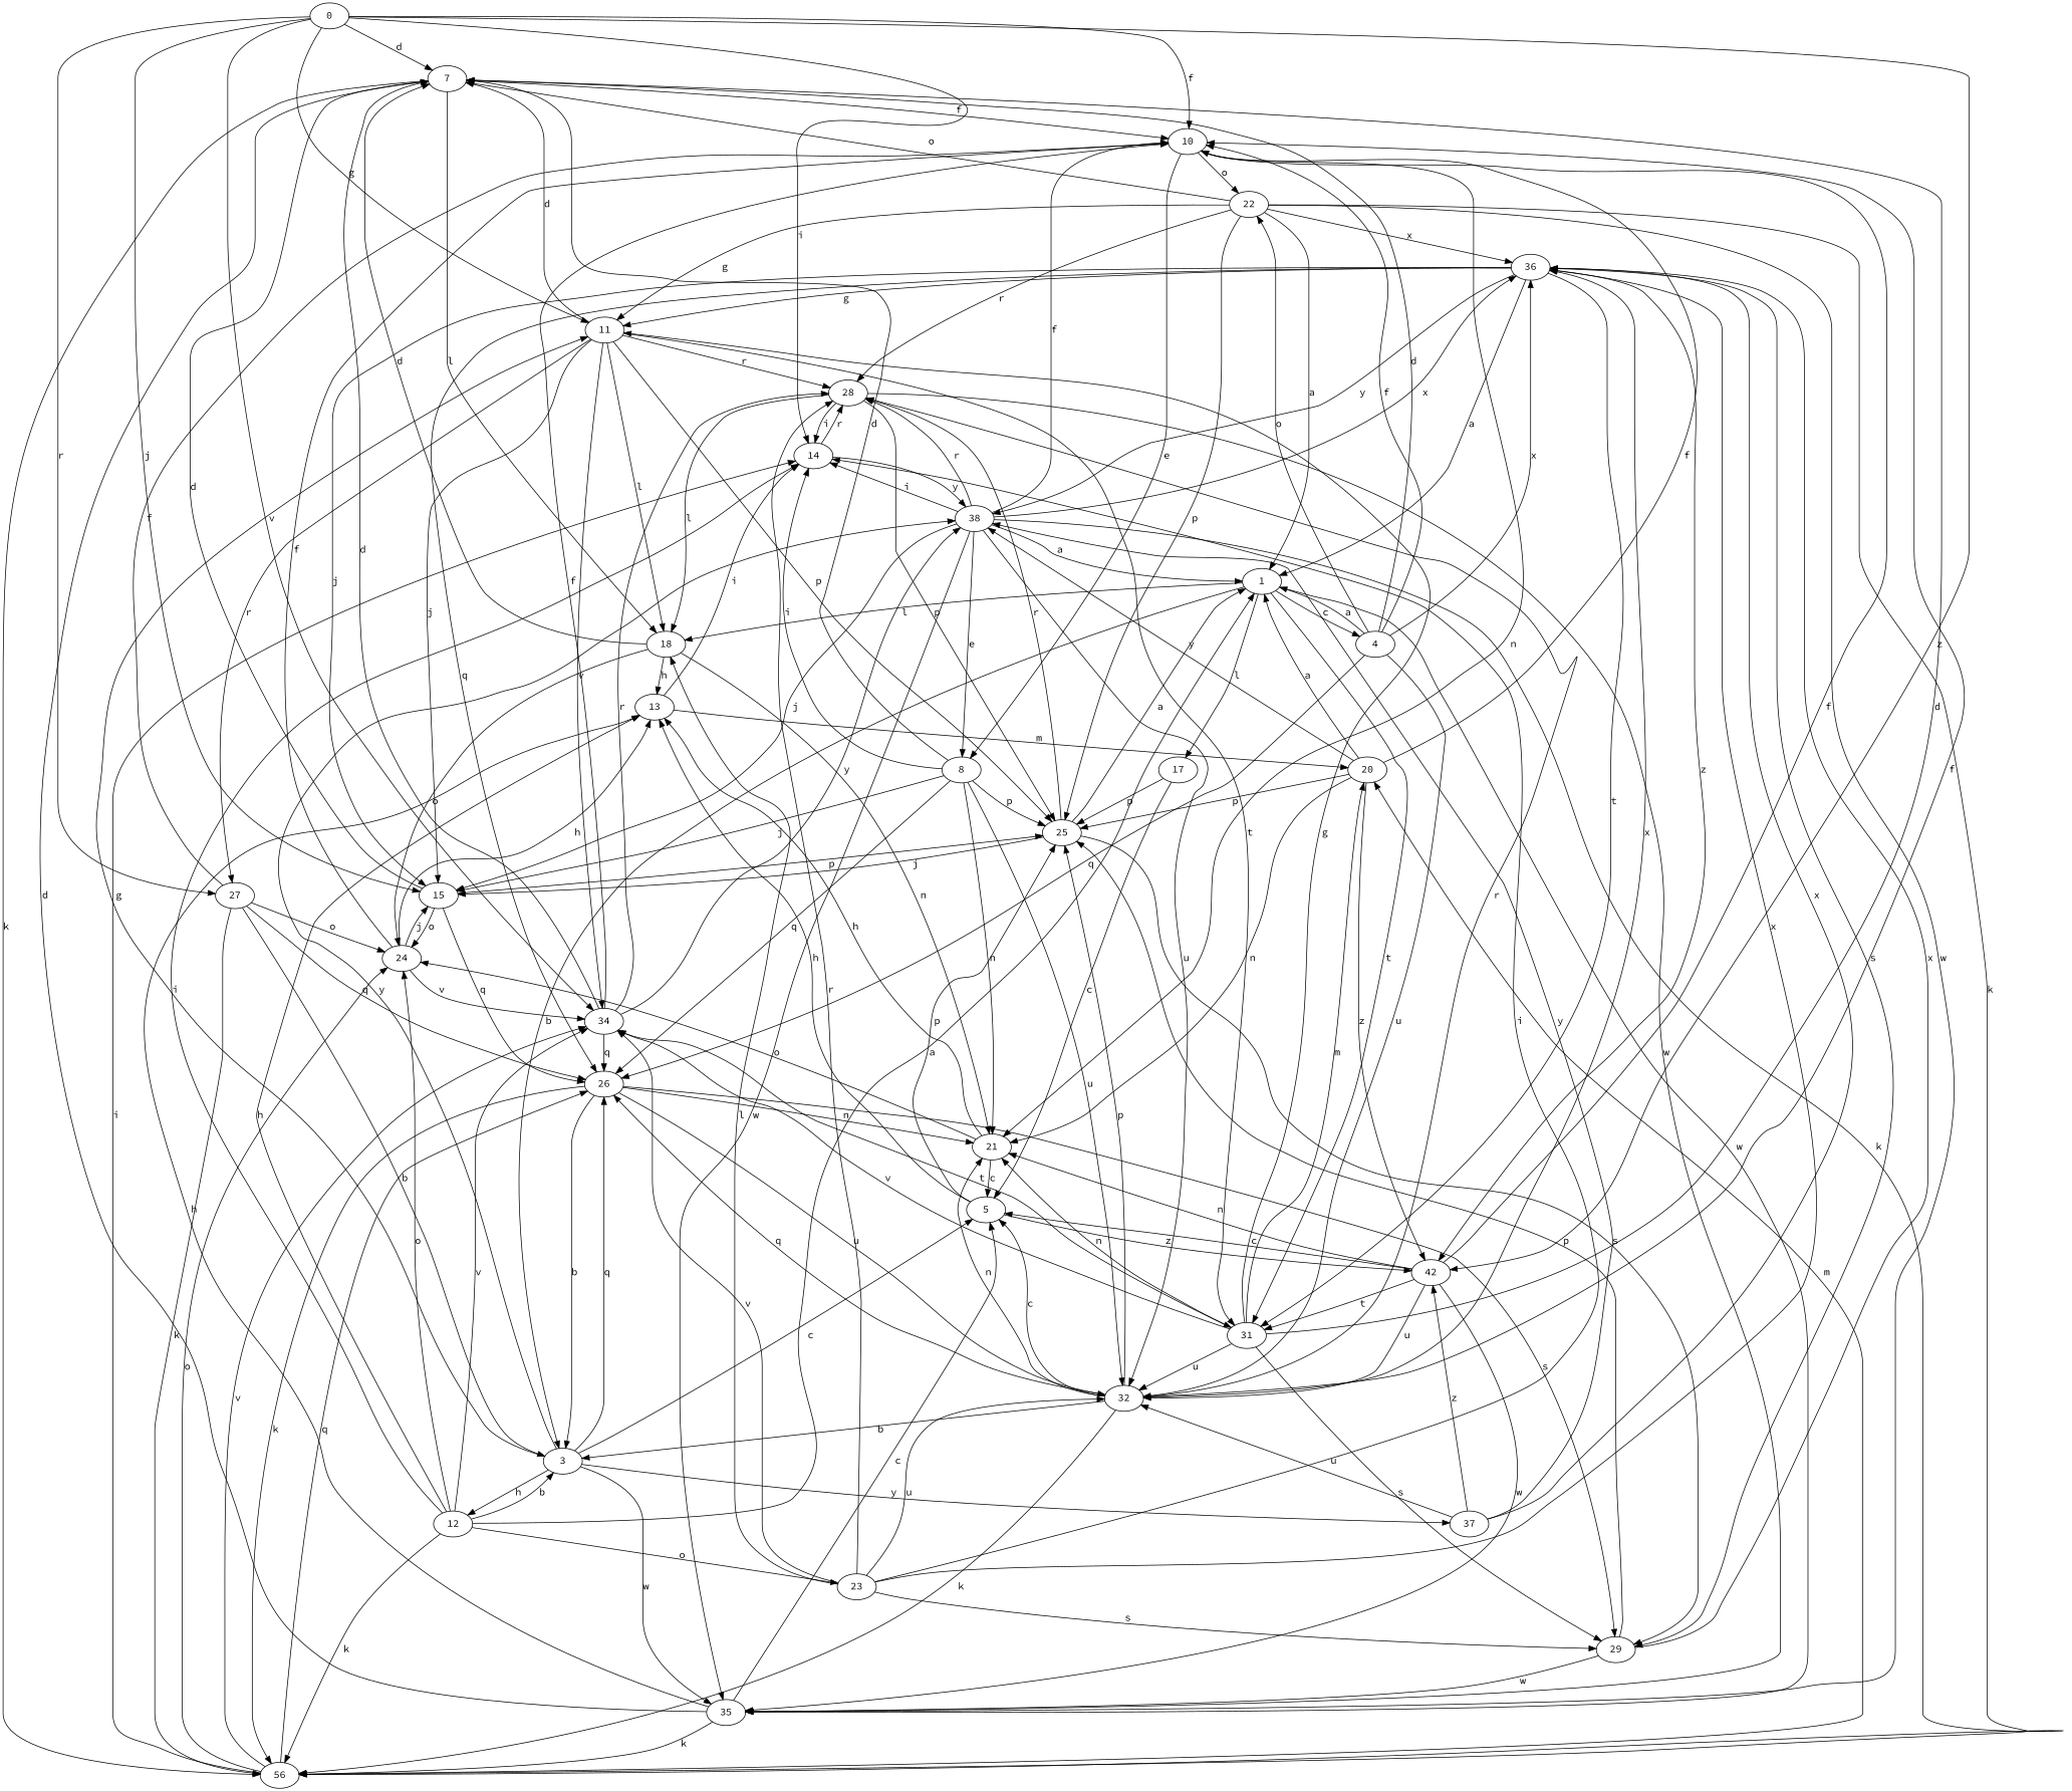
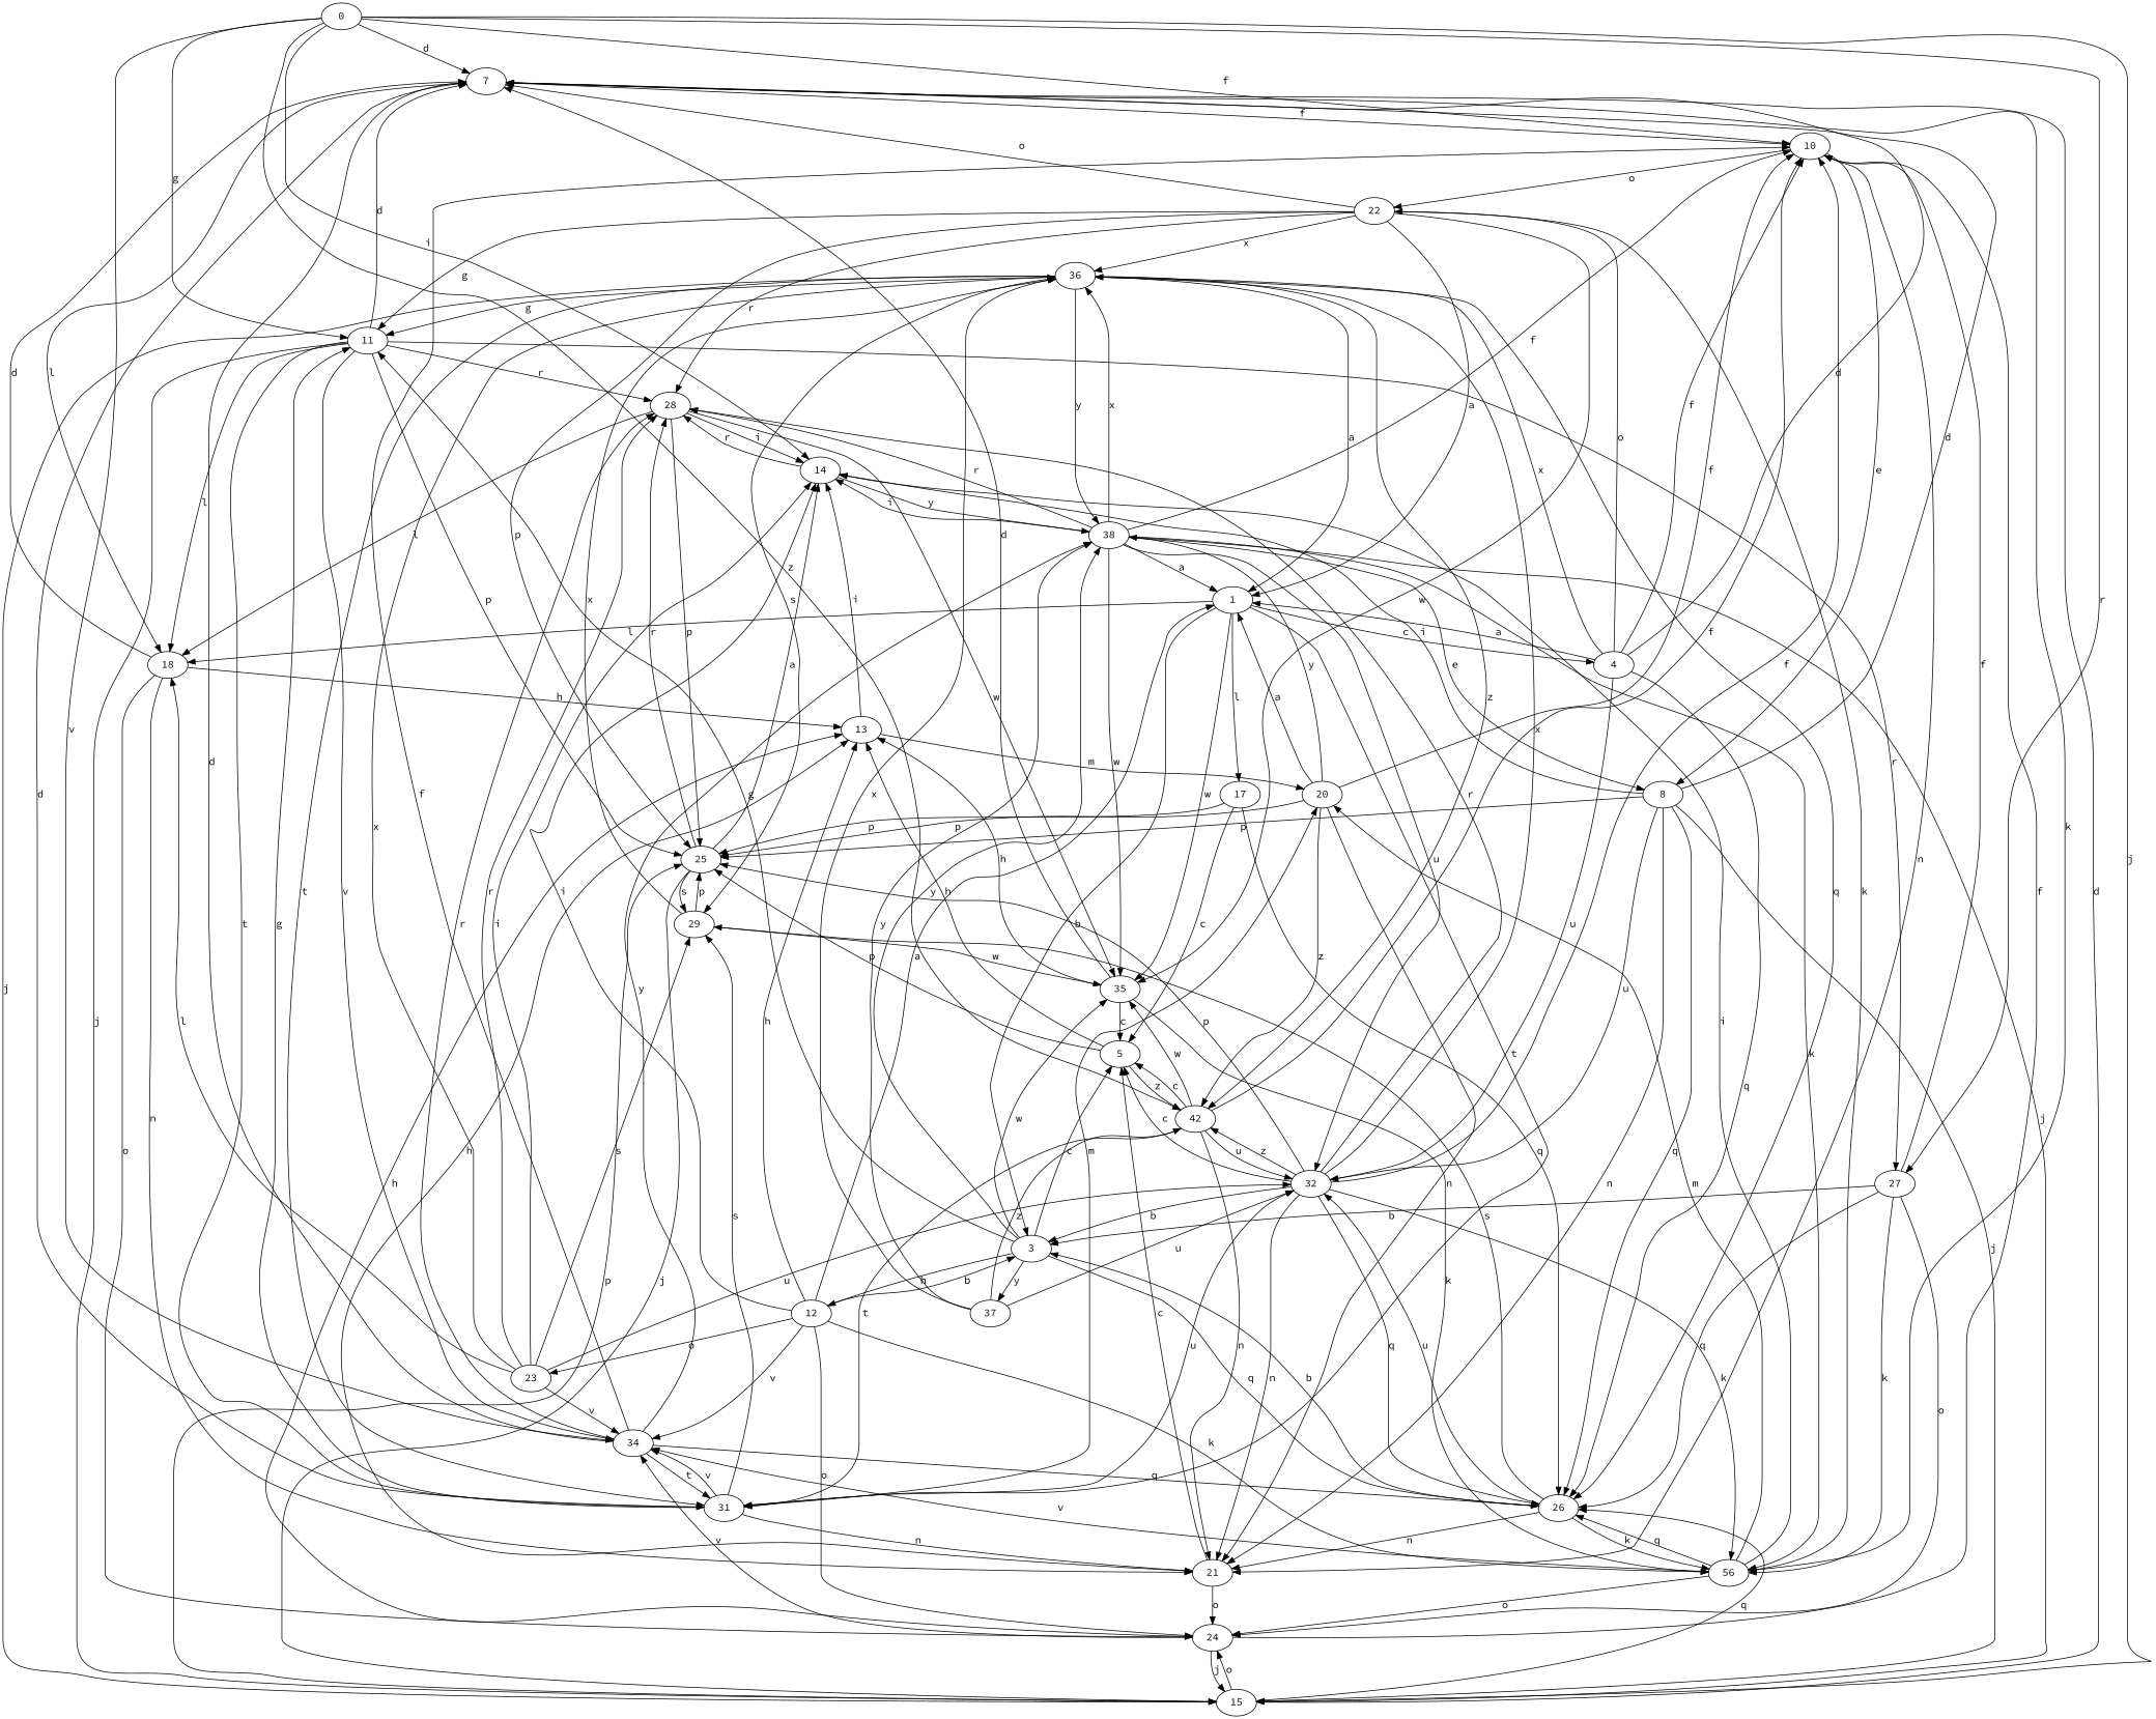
  strict digraph {
    fontname="Source Code Pro"
    node [fontname="Source Code Pro"]
    edge [fontname="Source Code Pro"]
    0
    7
    10
    11
    14
    15
    27
    34
    42
    18
    n11 [label=56]
    22
    8
    21
    31
    25
    28
    38
    26
    24
    3
    35
    5
    32
    1
    4
    17
    12
    37
    36
    13
    20
    29
    23
    0 -> 7 [label=d]
    0 -> 10 [label=f]
    0 -> 11 [label=g]
    0 -> 14 [label=i]
    0 -> 15 [label=j]
    0 -> 27 [label=r]
    0 -> 34 [label=v]
    0 -> 42 [label=z]
    7 -> 10 [label=f]
    7 -> 18 [label=l]
    7 -> n11 [label=k]
    10 -> 22 [label=o]
    10 -> 8 [label=e]
    10 -> 21 [label=n]
    11 -> 7 [label=d]
    11 -> 15 [label=j]
    11 -> 27 [label=r]
    11 -> 34 [label=v]
    11 -> 18 [label=l]
    11 -> 31 [label=t]
    11 -> 25 [label=p]
    11 -> 28 [label=r]
    14 -> 28 [label=r]
    14 -> 38 [label=y]
    15 -> 7 [label=d]
    15 -> 25 [label=p]
    15 -> 26 [label=q]
    15 -> 24 [label=o]
    27 -> 10 [label=f]
    27 -> n11 [label=k]
    27 -> 26 [label=q]
    27 -> 24 [label=o]
    27 -> 3 [label=b]
    34 -> 7 [label=d]
    34 -> 10 [label=f]
    34 -> 31 [label=t]
    34 -> 28 [label=r]
    34 -> 38 [label=y]
    34 -> 26 [label=q]
    42 -> 10 [label=f]
    42 -> 21 [label=n]
    42 -> 31 [label=t]
    42 -> 35 [label=w]
    42 -> 5 [label=c]
    42 -> 32 [label=u]
    18 -> 7 [label=d]
    18 -> 21 [label=n]
    18 -> 24 [label=o]
    18 -> 13 [label=h]
    n11 -> 14 [label=i]
    n11 -> 34 [label=v]
    n11 -> 26 [label=q]
    n11 -> 24 [label=o]
    n11 -> 20 [label=m]
    22 -> 7 [label=o]
    22 -> 11 [label=g]
    22 -> n11 [label=k]
    22 -> 25 [label=p]
    22 -> 28 [label=r]
    22 -> 35 [label=w]
    22 -> 1 [label=a]
    22 -> 36 [label=x]
    8 -> 7 [label=d]
    8 -> 14 [label=i]
    8 -> 15 [label=j]
    8 -> 21 [label=n]
    8 -> 25 [label=p]
    8 -> 26 [label=q]
    8 -> 32 [label=u]
    21 -> 24 [label=o]
    21 -> 5 [label=c]
    21 -> 13 [label=h]
    31 -> 7 [label=d]
    31 -> 11 [label=g]
    31 -> 34 [label=v]
    31 -> 21 [label=n]
    31 -> 32 [label=u]
    31 -> 20 [label=m]
    31 -> 29 [label=s]
    25 -> 15 [label=j]
    25 -> 28 [label=r]
-   25 -> 1 [label=a]
+   25 -> 14 [label=a]
    25 -> 29 [label=s]
    28 -> 14 [label=i]
    28 -> 18 [label=l]
    28 -> 25 [label=p]
    28 -> 35 [label=w]
    38 -> 10 [label=f]
    38 -> 14 [label=i]
    38 -> 15 [label=j]
    38 -> n11 [label=k]
    38 -> 8 [label=e]
    38 -> 28 [label=r]
    38 -> 35 [label=w]
    38 -> 32 [label=u]
    38 -> 1 [label=a]
    38 -> 36 [label=x]
    26 -> n11 [label=k]
    26 -> 21 [label=n]
    26 -> 3 [label=b]
    26 -> 32 [label=u]
    26 -> 29 [label=s]
    24 -> 10 [label=f]
    24 -> 15 [label=j]
    24 -> 34 [label=v]
    24 -> 13 [label=h]
    3 -> 11 [label=g]
    3 -> 38 [label=y]
    3 -> 26 [label=q]
    3 -> 35 [label=w]
    3 -> 5 [label=c]
    3 -> 12 [label=h]
    3 -> 37 [label=y]
    35 -> 7 [label=d]
    35 -> n11 [label=k]
    35 -> 5 [label=c]
    35 -> 13 [label=h]
    5 -> 42 [label=z]
    5 -> 25 [label=p]
    5 -> 13 [label=h]
    32 -> 10 [label=f]
+   32 -> 42 [label=z]
    32 -> n11 [label=k]
    32 -> 21 [label=n]
    32 -> 25 [label=p]
    32 -> 28 [label=r]
    32 -> 26 [label=q]
    32 -> 3 [label=b]
    32 -> 5 [label=c]
    32 -> 36 [label=x]
    1 -> 18 [label=l]
    1 -> 31 [label=t]
    1 -> 3 [label=b]
    1 -> 35 [label=w]
    1 -> 4 [label=c]
    1 -> 17 [label=l]
    4 -> 7 [label=d]
    4 -> 10 [label=f]
    4 -> 22 [label=o]
    4 -> 26 [label=q]
    4 -> 32 [label=u]
    4 -> 1 [label=a]
    4 -> 36 [label=x]
    17 -> 25 [label=p]
+   17 -> 26 [label=q]
    17 -> 5 [label=c]
    12 -> 14 [label=i]
    12 -> 34 [label=v]
    12 -> n11 [label=k]
    12 -> 24 [label=o]
    12 -> 3 [label=b]
    12 -> 1 [label=a]
    12 -> 13 [label=h]
    12 -> 23 [label=o]
    37 -> 42 [label=z]
    37 -> 38 [label=y]
    37 -> 32 [label=u]
    37 -> 36 [label=x]
    36 -> 11 [label=g]
    36 -> 15 [label=j]
    36 -> 42 [label=z]
    36 -> 31 [label=t]
    36 -> 38 [label=y]
    36 -> 26 [label=q]
    36 -> 1 [label=a]
    36 -> 29 [label=s]
    13 -> 14 [label=i]
    13 -> 20 [label=m]
    20 -> 10 [label=f]
    20 -> 42 [label=z]
    20 -> 21 [label=n]
    20 -> 25 [label=p]
    20 -> 38 [label=y]
    20 -> 1 [label=a]
    29 -> 25 [label=p]
    29 -> 35 [label=w]
    29 -> 36 [label=x]
    23 -> 14 [label=i]
    23 -> 34 [label=v]
    23 -> 18 [label=l]
    23 -> 28 [label=r]
    23 -> 32 [label=u]
    23 -> 36 [label=x]
    23 -> 29 [label=s]
  }
